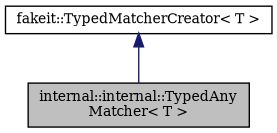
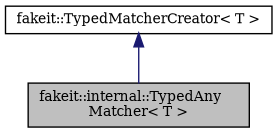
  digraph {
    fontname="DejaVu Serif"
    node [color=black fontname="DejaVu Serif" fontsize=10 shape=record style=filled]
-   n1 [fillcolor=grey75 fontcolor=black height=0.2 label="internal::internal::TypedAny\lMatcher\< T \>" width=0.4]
+   n1 [fillcolor=grey75 fontcolor=black height=0.2 label="fakeit::internal::TypedAny\lMatcher\< T \>" width=0.4]
    n2 [fillcolor=white height=0.2 label="fakeit::TypedMatcherCreator\< T \>" width=0.4]
    n2 -> n1 [color=midnightblue dir=back fontname="DejaVu Serif" fontsize=10 labelfontname=Helvetica labelfontsize=10 style=solid]
  }
